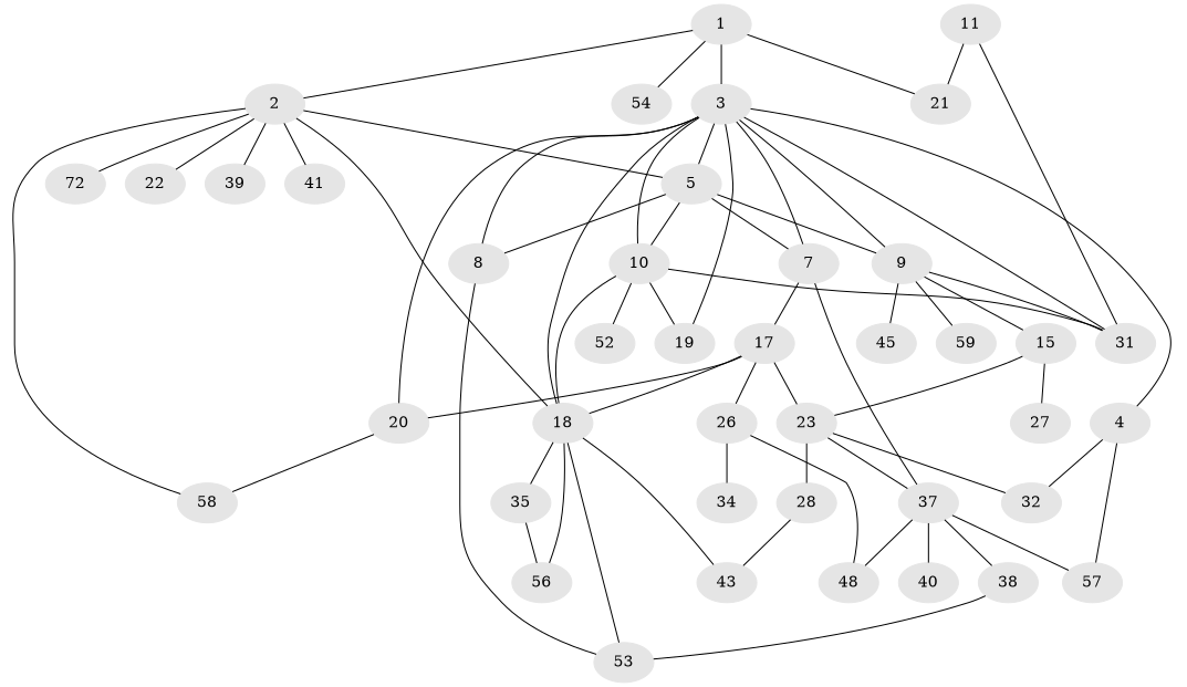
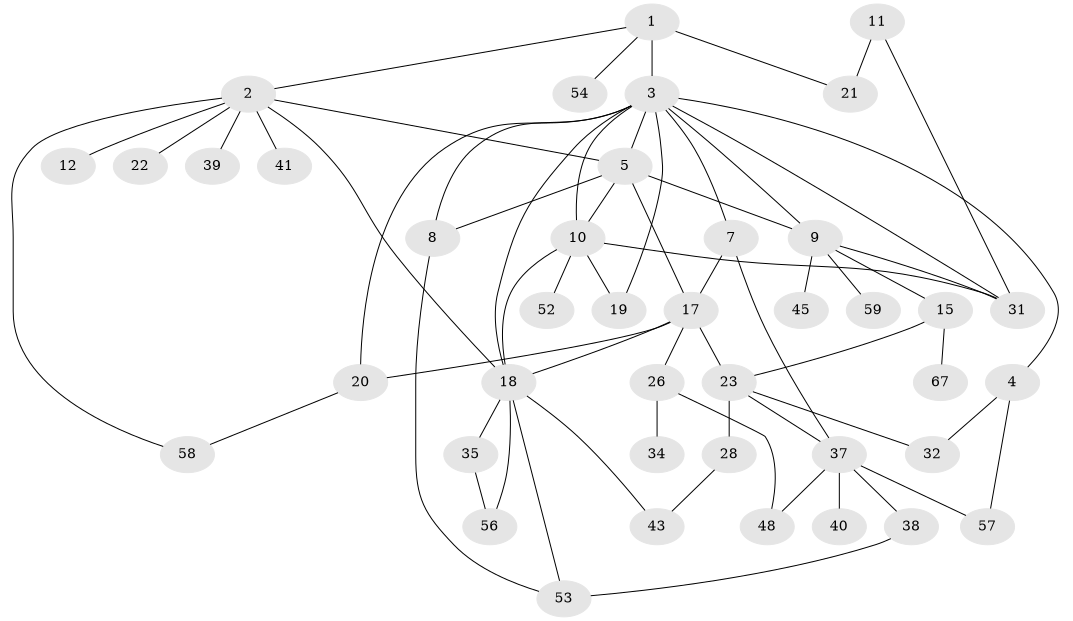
  graph {
    node [color=gray90 style=filled]
    1 [super="+30"]
    2 [super="+51"]
    3 [super="+6"]
    21 [super="+44"]
    54
    5 [super="+13"]
-   12 [label=72]
+   12
    18 [super="+42"]
    22
    39
    41
    58
    7 [super="+14"]
    4 [super="+16"]
    8 [super="+47"]
    9 [super="+29"]
    10 [super="+36"]
    20 [super="+46"]
    31 [super="+50"]
    19
    17 [super="+25"]
    37 [super="+49"]
    53
    35
    43
    56
    32
    57
    15
    45
    59
    52
    11
    23 [super="+24"]
    26 [super="+33"]
    48
    38
    40
-   27
+   27 [label=67]
    28 [super="+55"]
    34
    1 -- 2
    1 -- 3 [weight=2]
    1 -- 21
    1 -- 54
    2 -- 5
    2 -- 12
    2 -- 18
    2 -- 22
    2 -- 39
    2 -- 41
    2 -- 58
    3 -- 5
    3 -- 18
    3 -- 7
    3 -- 4
    3 -- 8
    3 -- 9
    3 -- 10
    3 -- 20
    3 -- 31
    3 -- 19
    5 -- 8
    5 -- 9
    5 -- 10
-   5 -- 7 [weight=2]
+   5 -- 17 [weight=2]
    18 -- 53
    18 -- 35
    18 -- 43
    18 -- 56
    7 -- 17
    7 -- 37
    4 -- 32
    4 -- 57
    8 -- 53
    9 -- 31
    9 -- 15
    9 -- 45
    9 -- 59
    10 -- 18
    10 -- 31
    10 -- 19
    10 -- 52
    20 -- 58
    17 -- 18
    17 -- 20
    17 -- 23
    17 -- 26
    37 -- 57
    37 -- 48
    37 -- 38
    37 -- 40
    35 -- 56
    15 -- 23
    15 -- 27
    11 -- 21
    11 -- 31
    23 -- 37
    23 -- 32
    23 -- 28
    26 -- 48
    26 -- 34
    38 -- 53
    28 -- 43
  }
